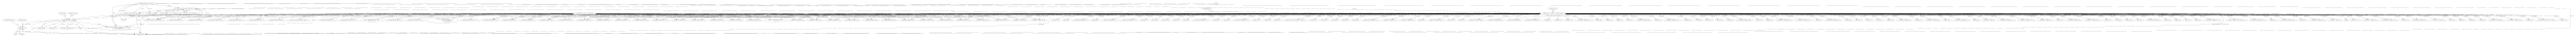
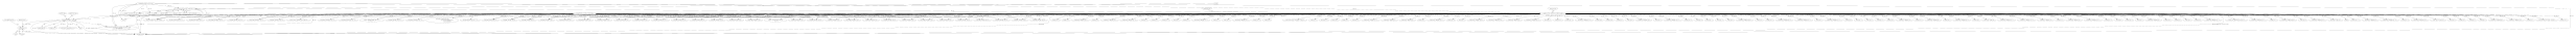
  digraph {
    fontname="Playfair Display"
    node [fontname="Playfair Display"]
    edge [fontname="Playfair Display"]
    n1 [label="(Call,obj_tptr+=8)"]
    n2 [label="(Block,)"]
    n3 [label="(MethodReturn,RET)"]
    n4 [label="(Literal,8)"]
    n5 [label="(Call,ipaddr_string(ndo, obj_tptr))"]
    n6 [label="(Call,EXTRACT_16BITS(obj_tptr + 6))"]
    n7 [label="(Block,)"]
    n8 [label="(Identifier,obj_tptr)"]
    n9 [label="(Call,print_unknown_data(ndo, tptr + sizeof(struct rsvp_object_header), \"\n\t    \", /* FIXME indentation */\n                               rsvp_obj_len - sizeof(struct rsvp_object_header)))"]
    n10 [label="(Call,obj_tptr + 6)"]
    n11 [label="(MethodParameterIn,netdissect_options *ndo)"]
    n12 [label="(Call,ipaddr_string(ndo, obj_tptr))"]
    n13 [label="(Call,safeputchar(ndo, *(obj_tptr + 4 + i)))"]
    n14 [label="(Call,ipaddr_string(ndo, obj_tptr + 8))"]
    n15 [label="(Call,ipaddr_string(ndo, obj_tptr+8))"]
    n16 [label="(Call,ip6addr_string(ndo, obj_tptr+20))"]
    n17 [label="(Call,ip6addr_string(ndo, obj_tptr + 4))"]
    n18 [label="(Call,ipaddr_string(ndo, obj_tptr))"]
    n19 [label="(Call,ip6addr_string(ndo, obj_tptr))"]
    n20 [label="(Call,ip6addr_string(ndo, obj_tptr))"]
    n21 [label="(Call,ip6addr_string(ndo, obj_tptr))"]
    n22 [label="(Call,ipaddr_string(ndo, obj_tptr + 8))"]
    n23 [label="(Call,ip6addr_string(ndo, obj_tptr))"]
    n24 [label="(Call,ipaddr_string(ndo, obj_tptr))"]
    n25 [label="(Call,ipaddr_string(ndo, obj_tptr))"]
    n26 [label="(Call,ipaddr_string(ndo, obj_tptr+8))"]
    n27 [label="(Call,ipaddr_string(ndo, obj_tptr + 4))"]
    n28 [label="(Call,rsvp_intserv_print(ndo, obj_tptr, obj_tlen))"]
    n29 [label="(Call,ipaddr_string(ndo, obj_tptr))"]
    n30 [label="(Call,print_unknown_data(ndo, obj_tptr, \"\n\t    \", obj_tlen))"]
    n31 [label="(Call,ip6addr_string(ndo, obj_tptr))"]
    n32 [label="(Call,ipaddr_string(ndo, obj_tptr))"]
    n33 [label="(Call,ipaddr_string(ndo, obj_tptr))"]
    n34 [label="(Call,ip6addr_string(ndo, obj_tptr))"]
    n35 [label="(Call,ip6addr_string(ndo, obj_tptr))"]
    n36 [label="(Call,ip6addr_string(ndo, obj_tptr+20))"]
    n37 [label="(Call,ipaddr_string(ndo, obj_tptr))"]
    n38 [label="(Call,ip6addr_string(ndo, obj_tptr + 20))"]
    n39 [label="(Call,ipaddr_string(ndo, obj_tptr))"]
    n40 [label="(Call,print_unknown_data(ndo, obj_tptr + 2, \"\n\t\t\", *(obj_tptr + 1) - 2))"]
    n41 [label="(Call,ipaddr_string(ndo, obj_tptr))"]
    n42 [label="(Call,ipaddr_string(ndo, obj_tptr + 4))"]
    n43 [label="(Call,ip6addr_string(ndo, obj_tptr))"]
    n44 [label="(Call,ipaddr_string(ndo, obj_tptr))"]
    n45 [label="(Call,ipaddr_string(ndo, obj_tptr))"]
    n46 [label="(Call,ip6addr_string(ndo, obj_tptr + 8))"]
    n47 [label="(Call,ip6addr_string(ndo, obj_tptr))"]
    n48 [label="(Call,ip6addr_string(ndo, obj_tptr))"]
    n49 [label="(Call,ipaddr_string(ndo, obj_tptr))"]
    n50 [label="(Call,ipaddr_string(ndo, obj_tptr+2))"]
    n51 [label="(Call,ip6addr_string(ndo, obj_tptr))"]
    n52 [label="(Call,ipaddr_string(ndo, obj_tptr))"]
    n53 [label="(Call,ip6addr_string(ndo, obj_tptr))"]
    n54 [label="(Call,signature_verify(ndo, pptr, plen,\n                                            obj_ptr.rsvp_obj_integrity->digest,\n                                            rsvp_clear_checksum,\n                                            rsvp_com_header))"]
    n55 [label="(Call,ipaddr_string(ndo, obj_tptr))"]
    1000144
    n57 [label="(Call,obj_tptr=tptr+sizeof(struct rsvp_object_header))"]
    n58 [label="(Call,EXTRACT_16BITS(obj_tptr + 2))"]
    n59 [label="(Call,obj_tptr+=sizeof(struct rsvp_obj_frr_t))"]
    n60 [label="(Call,EXTRACT_24BITS(obj_tptr + 1))"]
    n61 [label="(Call,obj_tptr + 2)"]
    n62 [label="(Call,EXTRACT_32BITS(obj_tptr+8))"]
    n63 [label="(Call,obj_tptr + 8)"]
    n64 [label="(Call,EXTRACT_16BITS(obj_tptr+2))"]
    n65 [label="(Call,obj_tptr+=*(obj_tptr+1))"]
    n66 [label="(Block,)"]
    n67 [label="(Call,tptr+sizeof(struct rsvp_object_header))"]
    n68 [label="(Call,obj_tptr + 4 + i)"]
    n69 [label="(Call,EXTRACT_32BITS(obj_tptr))"]
    n70 [label="(Call,EXTRACT_16BITS(obj_tptr + 10))"]
    n71 [label="(Call,obj_tptr+=4)"]
    n72 [label="(Call,EXTRACT_32BITS(obj_tptr+4))"]
    n73 [label="(Call,obj_tptr+=4+*(obj_tptr+3))"]
    n74 [label="(Call,obj_tptr+6)"]
    n75 [label="(Call,obj_tptr+2)"]
    n76 [label="(Call,obj_tptr + 2)"]
    n77 [label="(Call,obj_tptr+1)"]
    n78 [label="(Call,EXTRACT_32BITS(obj_tptr))"]
    n79 [label="(Call,EXTRACT_32BITS(obj_tptr+4))"]
    n80 [label="(Call,obj_tptr + 1)"]
    n81 [label="(Call,(const struct rsvp_obj_frr_t *)obj_tptr)"]
    n82 [label="(Call,obj_tptr + 4)"]
    n83 [label="(Call,obj_tptr+=4)"]
    n84 [label="(Call,obj_tptr+1)"]
    n85 [label="(Call,EXTRACT_24BITS(obj_tptr+1))"]
    n86 [label="(Call,obj_tptr+8)"]
    n87 [label="(Call,EXTRACT_16BITS(obj_tptr+2))"]
    n88 [label="(Call,EXTRACT_32BITS(obj_tptr + 4))"]
    n89 [label="(Call,obj_tptr + 4)"]
    n90 [label="(Call,obj_tptr + 2)"]
    n91 [label="(Call,obj_tptr+=12)"]
    n92 [label="(Call,obj_tptr+1)"]
    n93 [label="(Call,obj_tptr+2)"]
    n94 [label="(Call,EXTRACT_16BITS(obj_tptr + 6))"]
    n95 [label="(Call,obj_tptr + 1)"]
    n96 [label="(Call,obj_tptr + 2)"]
    n97 [label="(Call,EXTRACT_16BITS(obj_tptr+4))"]
    n98 [label="(Call,obj_tptr + 10)"]
    n99 [label="(Call,obj_tptr+8)"]
-   n100 [label="(Call,obj_tptr+5)"]
    n101 [label="(Call,(const struct rsvp_obj_integrity_t *)obj_tptr)"]
    n102 [label="(Call,obj_tptr + 2)"]
    n103 [label="(Call,obj_tptr+=16)"]
    n104 [label="(Call,obj_tptr+17)"]
    n105 [label="(Call,obj_tptr+6)"]
    n106 [label="(Call,obj_tptr+=4)"]
    n107 [label="(Call,EXTRACT_32BITS(obj_tptr + 4))"]
    n108 [label="(Call,EXTRACT_32BITS(obj_tptr))"]
    n109 [label="(Call,EXTRACT_32BITS(obj_tptr))"]
    n110 [label="(Call,obj_tptr+3)"]
    n111 [label="(Call,EXTRACT_32BITS(obj_tptr+4))"]
    n112 [label="(Call,obj_tptr+=8)"]
    n113 [label="(Call,obj_tptr+2)"]
    n114 [label="(Call,EXTRACT_32BITS(obj_tptr+8))"]
    n115 [label="(Call,EXTRACT_16BITS(obj_tptr+18))"]
    n116 [label="(Call,EXTRACT_16BITS(obj_tptr))"]
    n117 [label="(Call,EXTRACT_16BITS(obj_tptr+4))"]
    n118 [label="(Call,obj_tptr + 4)"]
    n119 [label="(Call,obj_tptr+=12)"]
    n120 [label="(Call,obj_tptr + 4)"]
    n121 [label="(Call,EXTRACT_32BITS(obj_tptr + 8))"]
    n122 [label="(Call,obj_tptr+4)"]
    n123 [label="(Call,obj_tptr+18)"]
    n124 [label="(Call,obj_tptr+2)"]
    n125 [label="(Call,obj_tptr+2)"]
    n126 [label="(Call,EXTRACT_16BITS(obj_tptr))"]
    n127 [label="(Call,obj_tptr+4)"]
    n128 [label="(Call,EXTRACT_16BITS(obj_tptr + 2))"]
    n129 [label="(Call,obj_tptr+=20)"]
    n130 [label="(Call,obj_tptr+8)"]
    n131 [label="(Call,obj_tptr + 7)"]
    n132 [label="(Call,obj_tptr + 6)"]
    n133 [label="(Call,obj_tptr+4)"]
    n134 [label="(Call,EXTRACT_16BITS(obj_tptr+8))"]
    n135 [label="(Call,obj_tptr+1)"]
    n136 [label="(Call,obj_tptr+=4)"]
    n137 [label="(Call,EXTRACT_16BITS(obj_tptr+6))"]
    n138 [label="(Call,EXTRACT_16BITS(obj_tptr + 4))"]
    n139 [label="(Call,obj_tptr+1)"]
    n140 [label="(Call,EXTRACT_16BITS(obj_tptr + 2))"]
    n141 [label="(Call,obj_tptr+6)"]
    n142 [label="(Call,obj_tptr + 4)"]
    n143 [label="(Call,obj_tptr + 2)"]
    n144 [label="(Call,obj_tptr + 12)"]
    n145 [label="(Call,obj_tptr+4)"]
    n146 [label="(Call,EXTRACT_32BITS(obj_tptr))"]
    n147 [label="(Call,obj_tptr+=4)"]
    n148 [label="(Call,EXTRACT_32BITS(obj_tptr))"]
    n149 [label="(Call,obj_tptr+3)"]
    n150 [label="(Call,EXTRACT_32BITS(obj_tptr+4))"]
    n151 [label="(Call,obj_tptr+3)"]
    n152 [label="(Call,obj_tptr+=subobj_len)"]
    n153 [label="(Call,EXTRACT_16BITS(obj_tptr + 2))"]
    n154 [label="(Call,EXTRACT_32BITS(obj_tptr + 12))"]
    n155 [label="(Call,EXTRACT_32BITS(obj_tptr))"]
    n156 [label="(Call,obj_tptr + 4)"]
    n157 [label="(Call,EXTRACT_32BITS(obj_tptr))"]
    n158 [label="(Call,EXTRACT_16BITS(obj_tptr + 2))"]
    n159 [label="(Call,obj_tptr+=12)"]
    n160 [label="(Call,obj_tptr+1)"]
    n161 [label="(Call,obj_tptr+=4)"]
    n162 [label="(Call,obj_tptr+2)"]
    n163 [label="(Call,EXTRACT_16BITS(obj_tptr))"]
    n164 [label="(Call,obj_tptr+4)"]
    n165 [label="(Call,obj_tptr+3)"]
    n166 [label="(Call,obj_tptr+3)"]
    n167 [label="(Call,obj_tptr+4)"]
    n168 [label="(Call,(const struct rsvp_object_header *)tptr)"]
    n169 [label="(Call,tptr+=rsvp_obj_len)"]
    n170 [label="(Call,tptr + sizeof(struct rsvp_object_header))"]
    n171 [label="(Call,rsvp_obj_header = (const struct rsvp_object_header *)tptr)"]
    n172 [label="(Identifier,tptr)"]
    n173 [label="(MethodParameterIn,const u_char *tptr)"]
    n174 [label="(Identifier,ndo)"]
    n175 [label="(Identifier,obj_tptr)"]
    n176 [label="(Identifier,obj_tptr)"]
    n177 [label="(ControlStructure,break;)"]
    n178 [label="(Identifier,obj_tptr)"]
    n179 [label="(Identifier,obj_tlen)"]
    1000185
    n1 -> n2 [label="AST: "]
    n1 -> n3 [label="DDG: obj_tptr"]
    n1 -> n4 [label="CFG: "]
    n4 -> n1 [label="AST: "]
    n5 -> n1 [label="DDG: obj_tptr"]
    n5 -> n3 [label="DDG: ipaddr_string(ndo, obj_tptr)"]
    n5 -> n3 [label="DDG: ndo"]
    n5 -> n6 [label="DDG: obj_tptr"]
    n5 -> n7 [label="AST: "]
    n5 -> n8 [label="CFG: "]
    n5 -> n9 [label="DDG: ndo"]
    n5 -> n10 [label="DDG: obj_tptr"]
    n8 -> n5 [label="AST: "]
    n11 -> n3 [label="DDG: ndo"]
    n11 -> n5 [label="DDG: ndo"]
    n11 -> n9 [label="DDG: ndo"]
    n11 -> n12 [label="DDG: ndo"]
    n11 -> n13 [label="DDG: ndo"]
    n11 -> n14 [label="DDG: ndo"]
    n11 -> n15 [label="DDG: ndo"]
    n11 -> n16 [label="DDG: ndo"]
-   n11 -> n17 [label="DDG: ndo"]
+   n17 -> n11 [label="DDG: ndo"]
    n11 -> n18 [label="DDG: ndo"]
    n11 -> n19 [label="DDG: ndo"]
    n11 -> n20 [label="DDG: ndo"]
    n11 -> n21 [label="DDG: ndo"]
    n11 -> n22 [label="DDG: ndo"]
    n11 -> n23 [label="DDG: ndo"]
    n11 -> n24 [label="DDG: ndo"]
    n11 -> n25 [label="DDG: ndo"]
    n11 -> n26 [label="DDG: ndo"]
    n11 -> n27 [label="DDG: ndo"]
    n11 -> n28 [label="DDG: ndo"]
    n11 -> n29 [label="DDG: ndo"]
    n11 -> n30 [label="DDG: ndo"]
    n11 -> n31 [label="DDG: ndo"]
    n11 -> n32 [label="DDG: ndo"]
    n11 -> n33 [label="DDG: ndo"]
    n11 -> n34 [label="DDG: ndo"]
    n11 -> n35 [label="DDG: ndo"]
    n11 -> n36 [label="DDG: ndo"]
    n11 -> n37 [label="DDG: ndo"]
    n11 -> n38 [label="DDG: ndo"]
    n11 -> n39 [label="DDG: ndo"]
    n11 -> n40 [label="DDG: ndo"]
    n11 -> n41 [label="DDG: ndo"]
    n11 -> n42 [label="DDG: ndo"]
    n11 -> n43 [label="DDG: ndo"]
    n11 -> n44 [label="DDG: ndo"]
    n11 -> n45 [label="DDG: ndo"]
    n11 -> n46 [label="DDG: ndo"]
    n11 -> n47 [label="DDG: ndo"]
    n11 -> n48 [label="DDG: ndo"]
    n11 -> n49 [label="DDG: ndo"]
    n11 -> n50 [label="DDG: ndo"]
    n11 -> n51 [label="DDG: ndo"]
    n11 -> n52 [label="DDG: ndo"]
    n11 -> n53 [label="DDG: ndo"]
    n11 -> n54 [label="DDG: ndo"]
    n11 -> n55 [label="DDG: ndo"]
    n11 -> 1000144 [label="AST: "]
    n57 -> n3 [label="DDG: obj_tptr"]
    n57 -> n3 [label="DDG: tptr+sizeof(struct rsvp_object_header)"]
    n57 -> n5 [label="DDG: obj_tptr"]
    n57 -> n12 [label="DDG: obj_tptr"]
    n57 -> n17 [label="DDG: obj_tptr"]
    n57 -> n18 [label="DDG: obj_tptr"]
    n57 -> n19 [label="DDG: obj_tptr"]
    n57 -> n20 [label="DDG: obj_tptr"]
    n57 -> n21 [label="DDG: obj_tptr"]
    n57 -> n23 [label="DDG: obj_tptr"]
    n57 -> n24 [label="DDG: obj_tptr"]
    n57 -> n25 [label="DDG: obj_tptr"]
    n57 -> n27 [label="DDG: obj_tptr"]
    n57 -> n29 [label="DDG: obj_tptr"]
    n57 -> n30 [label="DDG: obj_tptr"]
    n57 -> n31 [label="DDG: obj_tptr"]
    n57 -> n32 [label="DDG: obj_tptr"]
    n57 -> n33 [label="DDG: obj_tptr"]
    n57 -> n34 [label="DDG: obj_tptr"]
    n57 -> n35 [label="DDG: obj_tptr"]
    n57 -> n37 [label="DDG: obj_tptr"]
    n57 -> n39 [label="DDG: obj_tptr"]
    n57 -> n41 [label="DDG: obj_tptr"]
    n57 -> n43 [label="DDG: obj_tptr"]
    n57 -> n44 [label="DDG: obj_tptr"]
    n57 -> n45 [label="DDG: obj_tptr"]
    n57 -> n47 [label="DDG: obj_tptr"]
    n57 -> n48 [label="DDG: obj_tptr"]
    n57 -> n49 [label="DDG: obj_tptr"]
    n57 -> n50 [label="DDG: obj_tptr"]
    n57 -> n51 [label="DDG: obj_tptr"]
    n57 -> n52 [label="DDG: obj_tptr"]
    n57 -> n53 [label="DDG: obj_tptr"]
    n57 -> n55 [label="DDG: obj_tptr"]
    n57 -> n58 [label="DDG: obj_tptr"]
    n57 -> n59 [label="DDG: obj_tptr"]
    n57 -> n60 [label="DDG: obj_tptr"]
    n57 -> n61 [label="DDG: obj_tptr"]
    n57 -> n62 [label="DDG: obj_tptr"]
    n57 -> n63 [label="DDG: obj_tptr"]
    n57 -> n64 [label="DDG: obj_tptr"]
    n57 -> n65 [label="DDG: obj_tptr"]
    n57 -> n66 [label="AST: "]
    n57 -> n67 [label="CFG: "]
    n57 -> n68 [label="DDG: obj_tptr"]
    n57 -> n69 [label="DDG: obj_tptr"]
    n57 -> n70 [label="DDG: obj_tptr"]
    n57 -> n71 [label="DDG: obj_tptr"]
    n57 -> n72 [label="DDG: obj_tptr"]
    n57 -> n73 [label="DDG: obj_tptr"]
    n57 -> n74 [label="DDG: obj_tptr"]
    n57 -> n75 [label="DDG: obj_tptr"]
    n57 -> n76 [label="DDG: obj_tptr"]
    n57 -> n77 [label="DDG: obj_tptr"]
    n57 -> n78 [label="DDG: obj_tptr"]
    n57 -> n79 [label="DDG: obj_tptr"]
    n57 -> n80 [label="DDG: obj_tptr"]
    n57 -> n81 [label="DDG: obj_tptr"]
    n57 -> n82 [label="DDG: obj_tptr"]
    n57 -> n83 [label="DDG: obj_tptr"]
    n57 -> n84 [label="DDG: obj_tptr"]
    n57 -> n85 [label="DDG: obj_tptr"]
    n57 -> n86 [label="DDG: obj_tptr"]
    n57 -> n87 [label="DDG: obj_tptr"]
    n57 -> n88 [label="DDG: obj_tptr"]
    n57 -> n89 [label="DDG: obj_tptr"]
    n57 -> n90 [label="DDG: obj_tptr"]
    n57 -> n91 [label="DDG: obj_tptr"]
    n57 -> n92 [label="DDG: obj_tptr"]
    n57 -> n93 [label="DDG: obj_tptr"]
    n57 -> n94 [label="DDG: obj_tptr"]
    n57 -> n95 [label="DDG: obj_tptr"]
    n57 -> n96 [label="DDG: obj_tptr"]
    n57 -> n97 [label="DDG: obj_tptr"]
    n57 -> n98 [label="DDG: obj_tptr"]
    n57 -> n99 [label="DDG: obj_tptr"]
-   n57 -> n100 [label="DDG: obj_tptr"]
    n57 -> n101 [label="DDG: obj_tptr"]
    n57 -> n102 [label="DDG: obj_tptr"]
    n57 -> n103 [label="DDG: obj_tptr"]
    n57 -> n104 [label="DDG: obj_tptr"]
    n57 -> n105 [label="DDG: obj_tptr"]
    n57 -> n106 [label="DDG: obj_tptr"]
    n57 -> n107 [label="DDG: obj_tptr"]
    n57 -> n108 [label="DDG: obj_tptr"]
    n57 -> n109 [label="DDG: obj_tptr"]
    n57 -> n110 [label="DDG: obj_tptr"]
    n57 -> n111 [label="DDG: obj_tptr"]
    n57 -> n112 [label="DDG: obj_tptr"]
    n57 -> n113 [label="DDG: obj_tptr"]
    n57 -> n114 [label="DDG: obj_tptr"]
    n57 -> n115 [label="DDG: obj_tptr"]
    n57 -> n116 [label="DDG: obj_tptr"]
    n57 -> n117 [label="DDG: obj_tptr"]
    n57 -> n118 [label="DDG: obj_tptr"]
    n57 -> n119 [label="DDG: obj_tptr"]
    n57 -> n120 [label="DDG: obj_tptr"]
    n57 -> n121 [label="DDG: obj_tptr"]
    n57 -> n122 [label="DDG: obj_tptr"]
    n57 -> n123 [label="DDG: struct_tptr"]
    n57 -> n124 [label="DDG: obj_tptr"]
    n57 -> n125 [label="DDG: obj_tptr"]
    n57 -> n126 [label="DDG: obj_tptr"]
    n57 -> n127 [label="DDG: obj_tptr"]
    n57 -> n128 [label="DDG: obj_tptr"]
    n57 -> n129 [label="DDG: obj_tptr"]
    n57 -> n130 [label="DDG: obj_tptr"]
    n57 -> n131 [label="DDG: obj_tptr"]
    n57 -> n132 [label="DDG: obj_tptr"]
    n57 -> n133 [label="DDG: obj_tptr"]
    n57 -> n134 [label="DDG: obj_tptr"]
    n57 -> n135 [label="DDG: obj_tptr"]
    n57 -> n136 [label="DDG: obj_tptr"]
    n57 -> n137 [label="DDG: obj_tptr"]
    n57 -> n138 [label="DDG: obj_tptr"]
    n57 -> n139 [label="DDG: obj_tptr"]
    n57 -> n140 [label="DDG: obj_tptr"]
    n57 -> n141 [label="DDG: obj_tptr"]
    n57 -> n142 [label="DDG: obj_tptr"]
    n57 -> n143 [label="DDG: obj_tptr"]
    n57 -> n144 [label="DDG: obj_tptr"]
    n57 -> n145 [label="DDG: obj_tptr"]
    n57 -> n146 [label="DDG: obj_tptr"]
    n57 -> n147 [label="DDG: obj_tptr"]
    n57 -> n148 [label="DDG: obj_tptr"]
    n57 -> n149 [label="DDG: obj_tptr"]
    n57 -> n150 [label="DDG: obj_tptr"]
    n57 -> n151 [label="DDG: obj_tptr"]
    n57 -> n152 [label="DDG: obj_tptr"]
    n57 -> n153 [label="DDG: obj_tptr"]
    n57 -> n154 [label="DDG: obj_tptr"]
    n57 -> n155 [label="DDG: obj_tptr"]
    n57 -> n156 [label="DDG: obj_tptr"]
    n57 -> n157 [label="DDG: obj_tptr"]
    n57 -> n158 [label="DDG: obj_tptr"]
    n57 -> n159 [label="DDG: obj_tptr"]
    n57 -> n160 [label="DDG: obj_tptr"]
    n57 -> n161 [label="DDG: obj_tptr"]
    n57 -> n162 [label="DDG: obj_tptr"]
    n57 -> n163 [label="DDG: obj_tptr"]
    n57 -> n164 [label="DDG: obj_tptr"]
    n57 -> n165 [label="DDG: obj_tptr"]
    n57 -> n166 [label="DDG: obj_tptr"]
    n57 -> n167 [label="DDG: obj_tptr"]
    n67 -> n57 [label="AST: "]
    n168 -> n3 [label="DDG: tptr"]
    n168 -> n9 [label="DDG: tptr"]
    n168 -> n57 [label="DDG: tptr"]
    n168 -> n67 [label="DDG: tptr"]
    n168 -> n169 [label="DDG: tptr"]
    n168 -> n170 [label="DDG: tptr"]
    n168 -> n171 [label="AST: "]
    n168 -> n171 [label="DDG: tptr"]
    n168 -> n172 [label="CFG: "]
    n171 -> n168 [label="CFG: "]
    n172 -> n168 [label="AST: "]
    n173 -> n3 [label="DDG: tptr"]
    n173 -> n9 [label="DDG: tptr"]
    n173 -> 1000144 [label="CFG: "]
    n173 -> n57 [label="DDG: tptr"]
    n173 -> n67 [label="DDG: tptr"]
    n173 -> n168 [label="DDG: tptr"]
    n173 -> n169 [label="DDG: tptr"]
    n173 -> n170 [label="DDG: tptr"]
    n174 -> n5 [label="AST: "]
    n175 -> n1 [label="AST: "]
    n176 -> n57 [label="AST: "]
    n177 -> n1 [label="CFG: "]
    n178 -> n5 [label="CFG: "]
    n179 -> n57 [label="CFG: "]
    1000185 -> n168 [label="AST: "]
  }
